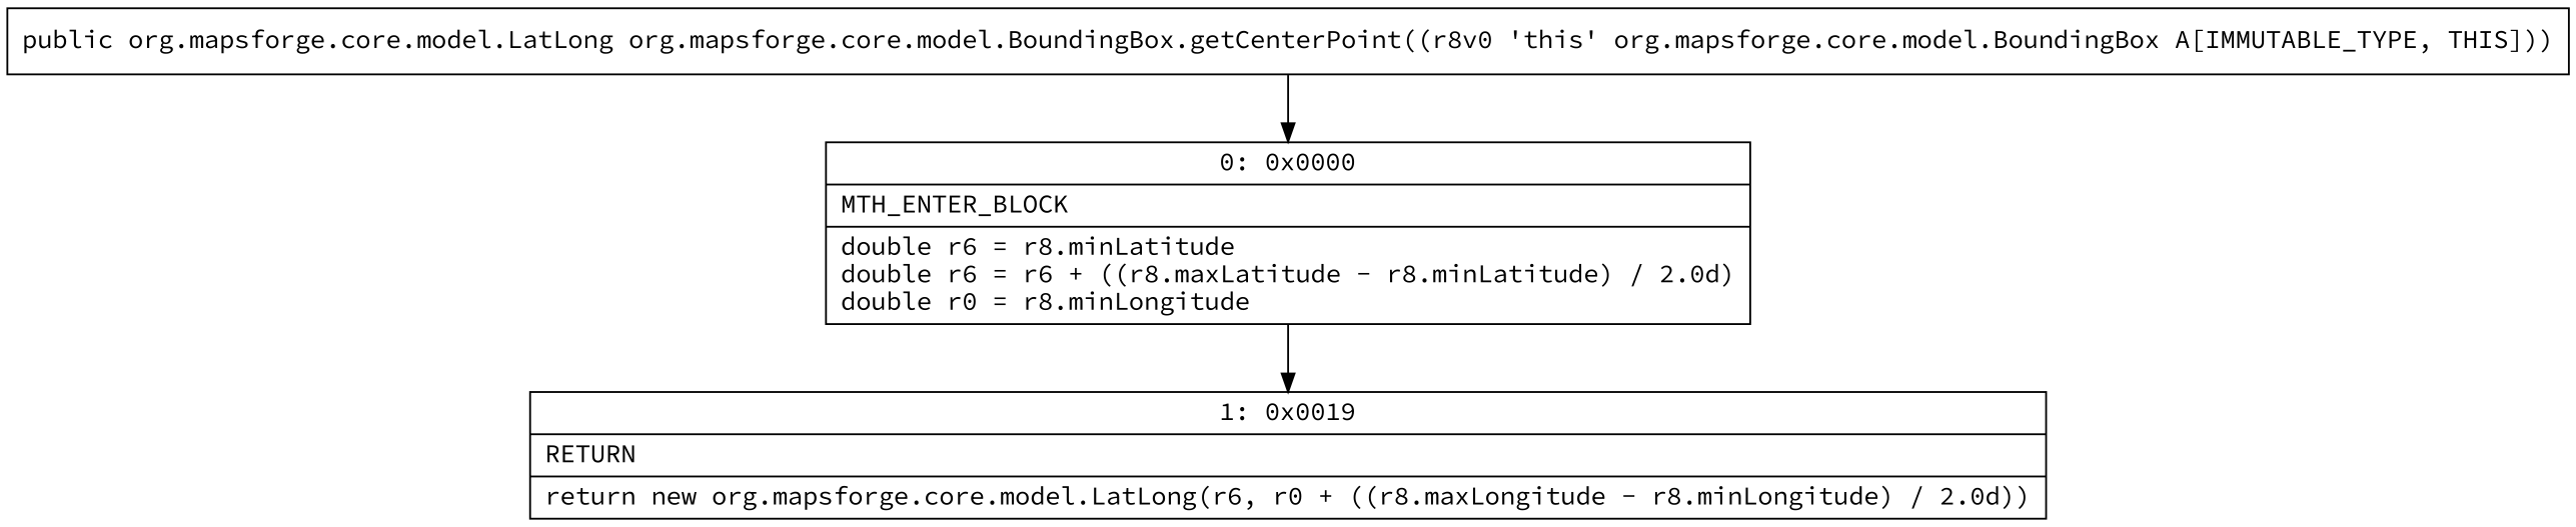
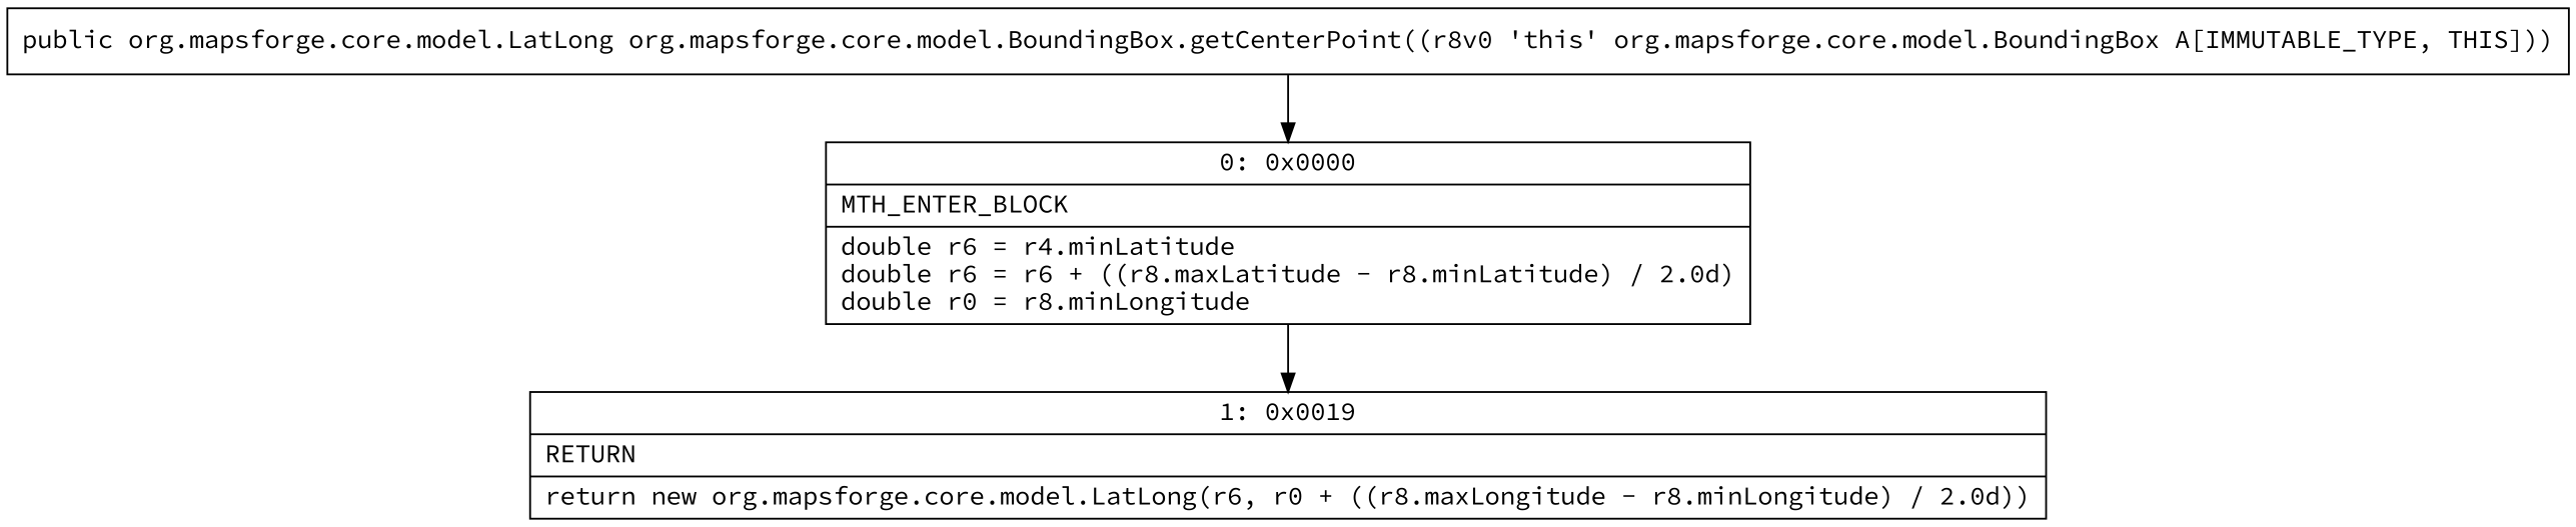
  digraph {
    fontname="Source Code Pro"
    node [shape=record fontname="Source Code Pro"]
    edge [fontname="Source Code Pro"]
-   n1 [label="{0\:\ 0x0000|MTH_ENTER_BLOCK\l|double r6 = r8.minLatitude\ldouble r6 = r6 + ((r8.maxLatitude \- r8.minLatitude) \/ 2.0d)\ldouble r0 = r8.minLongitude\l}"]
+   n1 [label="{0\:\ 0x0000|MTH_ENTER_BLOCK\l|double r6 = r4.minLatitude\ldouble r6 = r6 + ((r8.maxLatitude \- r8.minLatitude) \/ 2.0d)\ldouble r0 = r8.minLongitude\l}"]
    n2 [label="{1\:\ 0x0019|RETURN\l|return new org.mapsforge.core.model.LatLong(r6, r0 + ((r8.maxLongitude \- r8.minLongitude) \/ 2.0d))\l}"]
    n3 [label="{public org.mapsforge.core.model.LatLong org.mapsforge.core.model.BoundingBox.getCenterPoint((r8v0 'this' org.mapsforge.core.model.BoundingBox A[IMMUTABLE_TYPE, THIS])) }"]
    n1 -> n2
    n3 -> n1
  }
